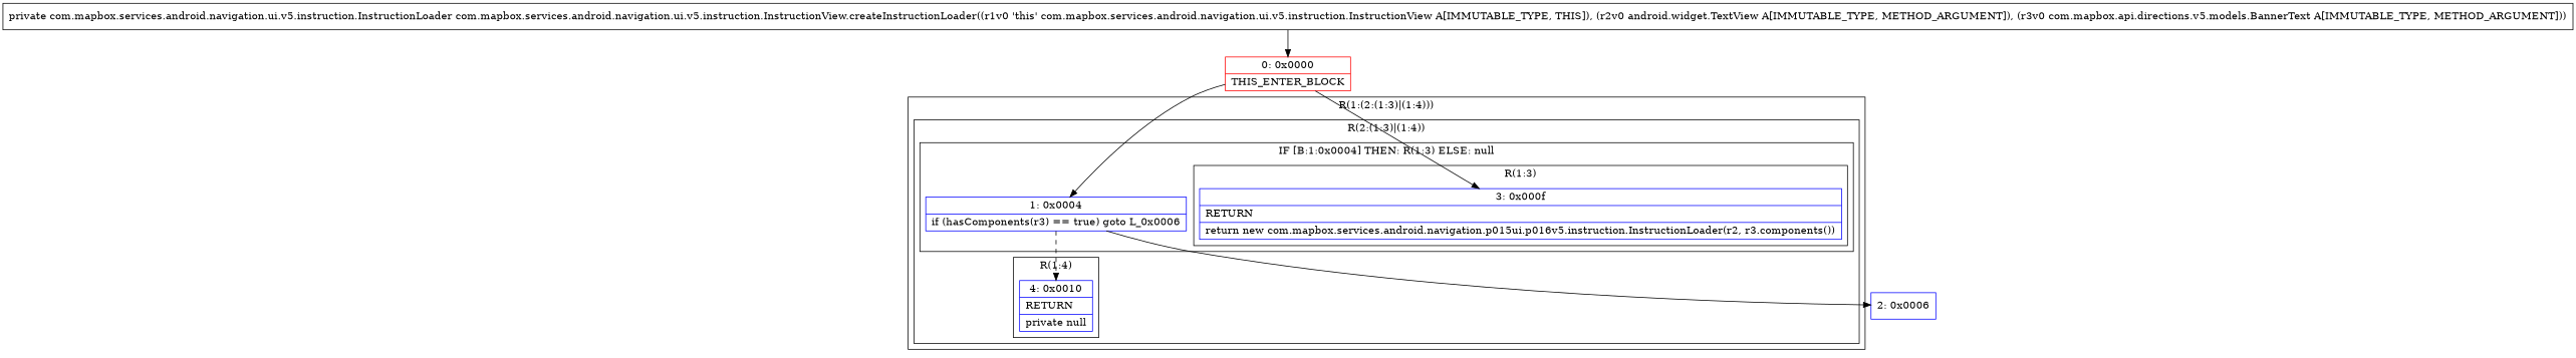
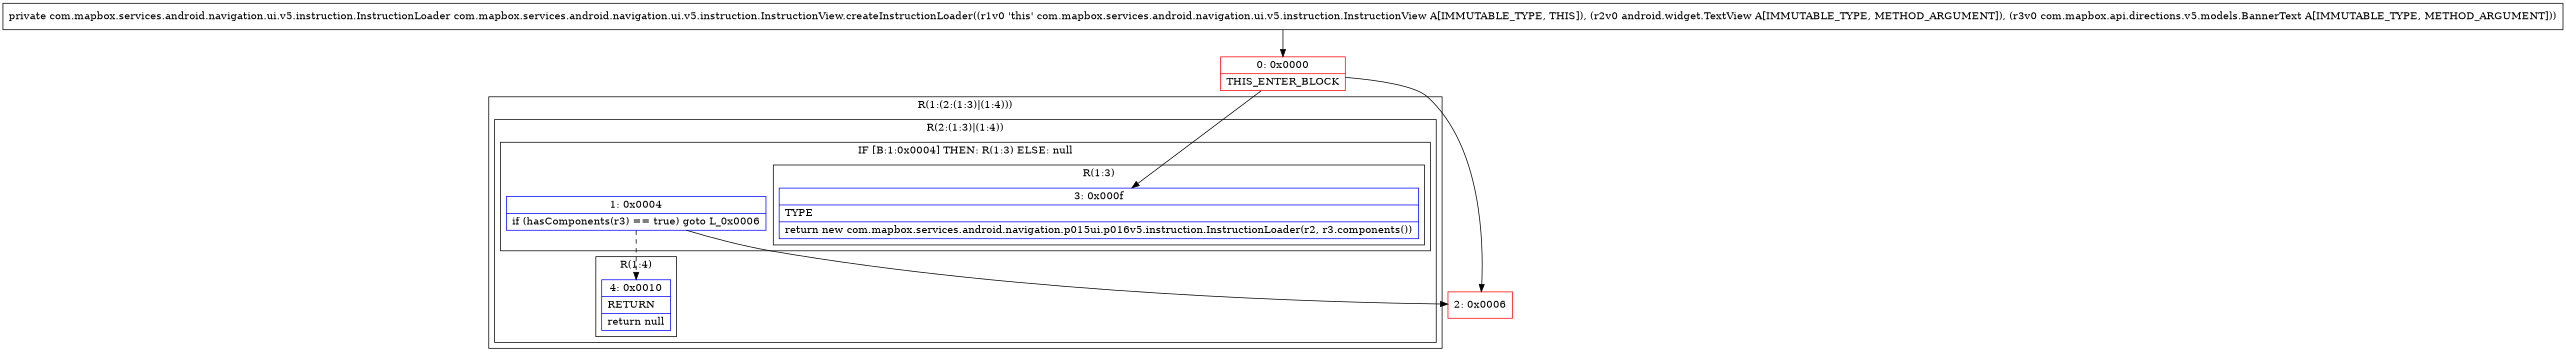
  digraph {
    node [color=blue shape=record]
-   n1 [label="{3\:\ 0x000f|RETURN\l|return new com.mapbox.services.android.navigation.p015ui.p016v5.instruction.InstructionLoader(r2, r3.components())\l}"]
+   n1 [label="{3\:\ 0x000f|TYPE\l|return new com.mapbox.services.android.navigation.p015ui.p016v5.instruction.InstructionLoader(r2, r3.components())\l}"]
    n2 [label="{1\:\ 0x0004|if (hasComponents(r3) == true) goto L_0x0006\l}"]
-   n3 [label="{4\:\ 0x0010|RETURN\l|private null\l}"]
-   n4 [label="{2\:\ 0x0006}"]
+   n3 [label="{4\:\ 0x0010|RETURN\l|return null\l}"]
+   n4 [color=red label="{2\:\ 0x0006}"]
    n5 [color=red label="{0\:\ 0x0000|THIS_ENTER_BLOCK\l}"]
    n6 [label="{private com.mapbox.services.android.navigation.ui.v5.instruction.InstructionLoader com.mapbox.services.android.navigation.ui.v5.instruction.InstructionView.createInstructionLoader((r1v0 'this' com.mapbox.services.android.navigation.ui.v5.instruction.InstructionView A[IMMUTABLE_TYPE, THIS]), (r2v0 android.widget.TextView A[IMMUTABLE_TYPE, METHOD_ARGUMENT]), (r3v0 com.mapbox.api.directions.v5.models.BannerText A[IMMUTABLE_TYPE, METHOD_ARGUMENT])) }" color=""]
    subgraph cluster_1 {
      label="R(1:(2:(1:3)|(1:4)))"
      subgraph cluster_2 {
        label="R(2:(1:3)|(1:4))"
        subgraph cluster_3 {
          label="IF [B:1:0x0004] THEN: R(1:3) ELSE: null"
          n2
          subgraph cluster_4 {
            label="R(1:3)"
            n1
          }
        }
        subgraph cluster_5 {
          label="R(1:4)"
          n3
        }
      }
    }
    n2 -> n3 [style=dashed]
    n2 -> n4
    n5 -> n1
-   n5 -> n2
+   n5 -> n4
    n6 -> n5
  }
